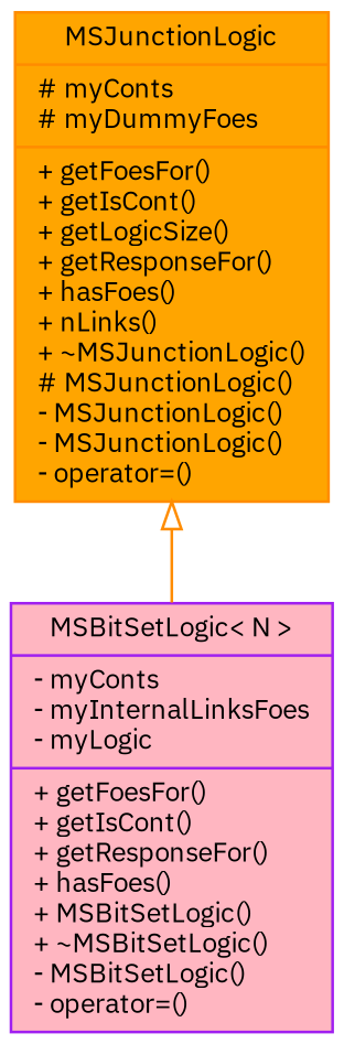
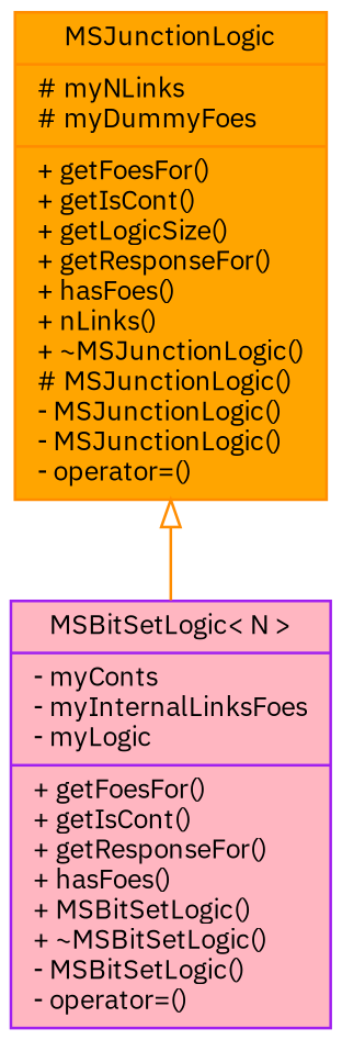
  digraph {
    fontname="IBM Plex Sans"
    node [fontname="IBM Plex Sans" fontsize=10 shape=record style=filled]
    n1 [color=purple fillcolor=lightpink fontcolor=black height=0.2 label="{MSBitSetLogic\< N \>\n|- myConts\l- myInternalLinksFoes\l- myLogic\l|+ getFoesFor()\l+ getIsCont()\l+ getResponseFor()\l+ hasFoes()\l+ MSBitSetLogic()\l+ ~MSBitSetLogic()\l- MSBitSetLogic()\l- operator=()\l}" width=0.4]
-   n2 [color=darkorange fillcolor=orange height=0.2 label="{MSJunctionLogic\n|# myConts\l# myDummyFoes\l|+ getFoesFor()\l+ getIsCont()\l+ getLogicSize()\l+ getResponseFor()\l+ hasFoes()\l+ nLinks()\l+ ~MSJunctionLogic()\l# MSJunctionLogic()\l- MSJunctionLogic()\l- MSJunctionLogic()\l- operator=()\l}" width=0.4]
+   n2 [color=darkorange fillcolor=orange height=0.2 label="{MSJunctionLogic\n|# myNLinks\l# myDummyFoes\l|+ getFoesFor()\l+ getIsCont()\l+ getLogicSize()\l+ getResponseFor()\l+ hasFoes()\l+ nLinks()\l+ ~MSJunctionLogic()\l# MSJunctionLogic()\l- MSJunctionLogic()\l- MSJunctionLogic()\l- operator=()\l}" width=0.4]
    n2 -> n1 [arrowtail=onormal color=darkorange dir=back fontname="IBM Plex Sans" fontsize=10 labelfontname=Helvetica labelfontsize=10 style=solid]
  }
